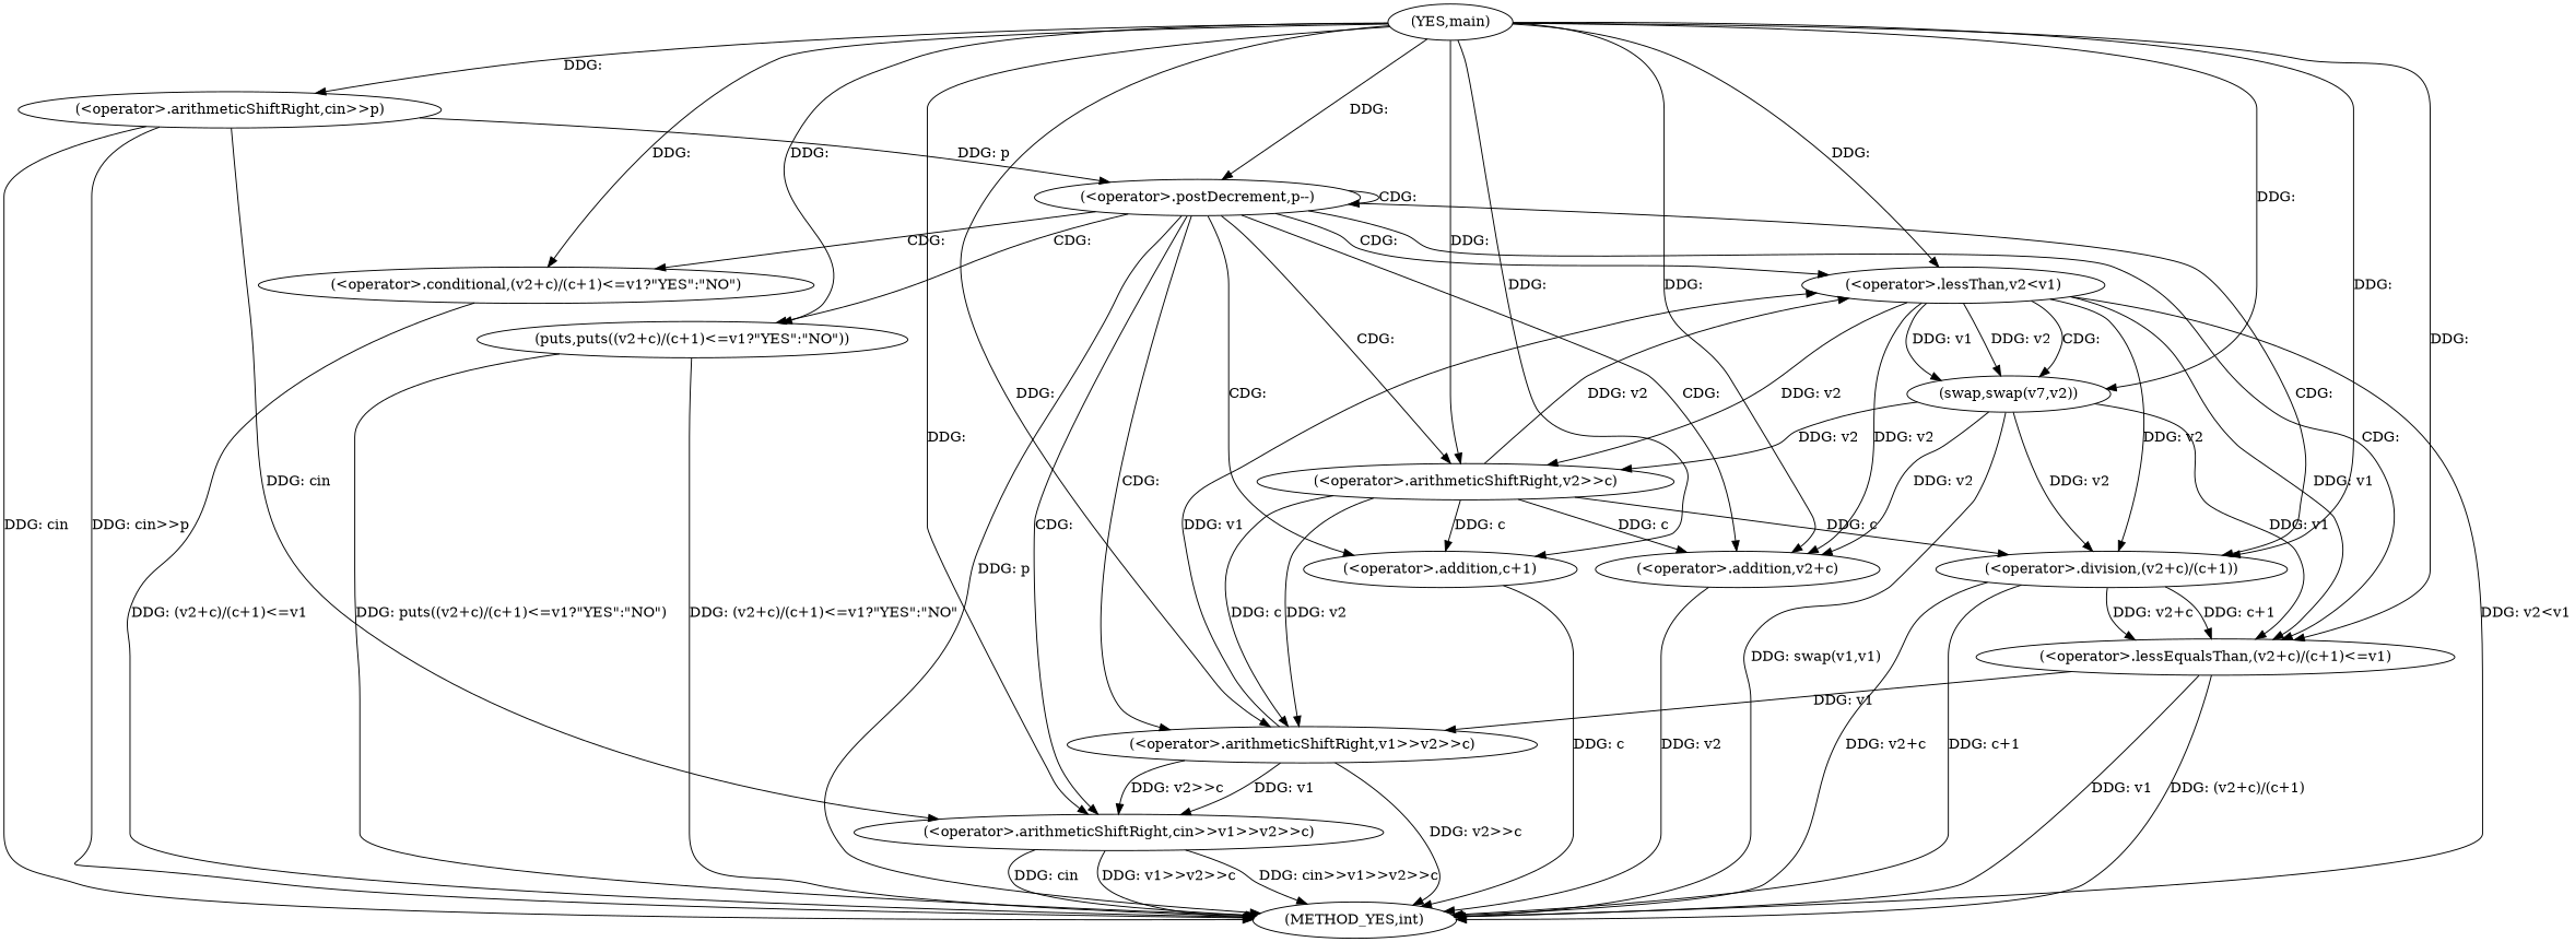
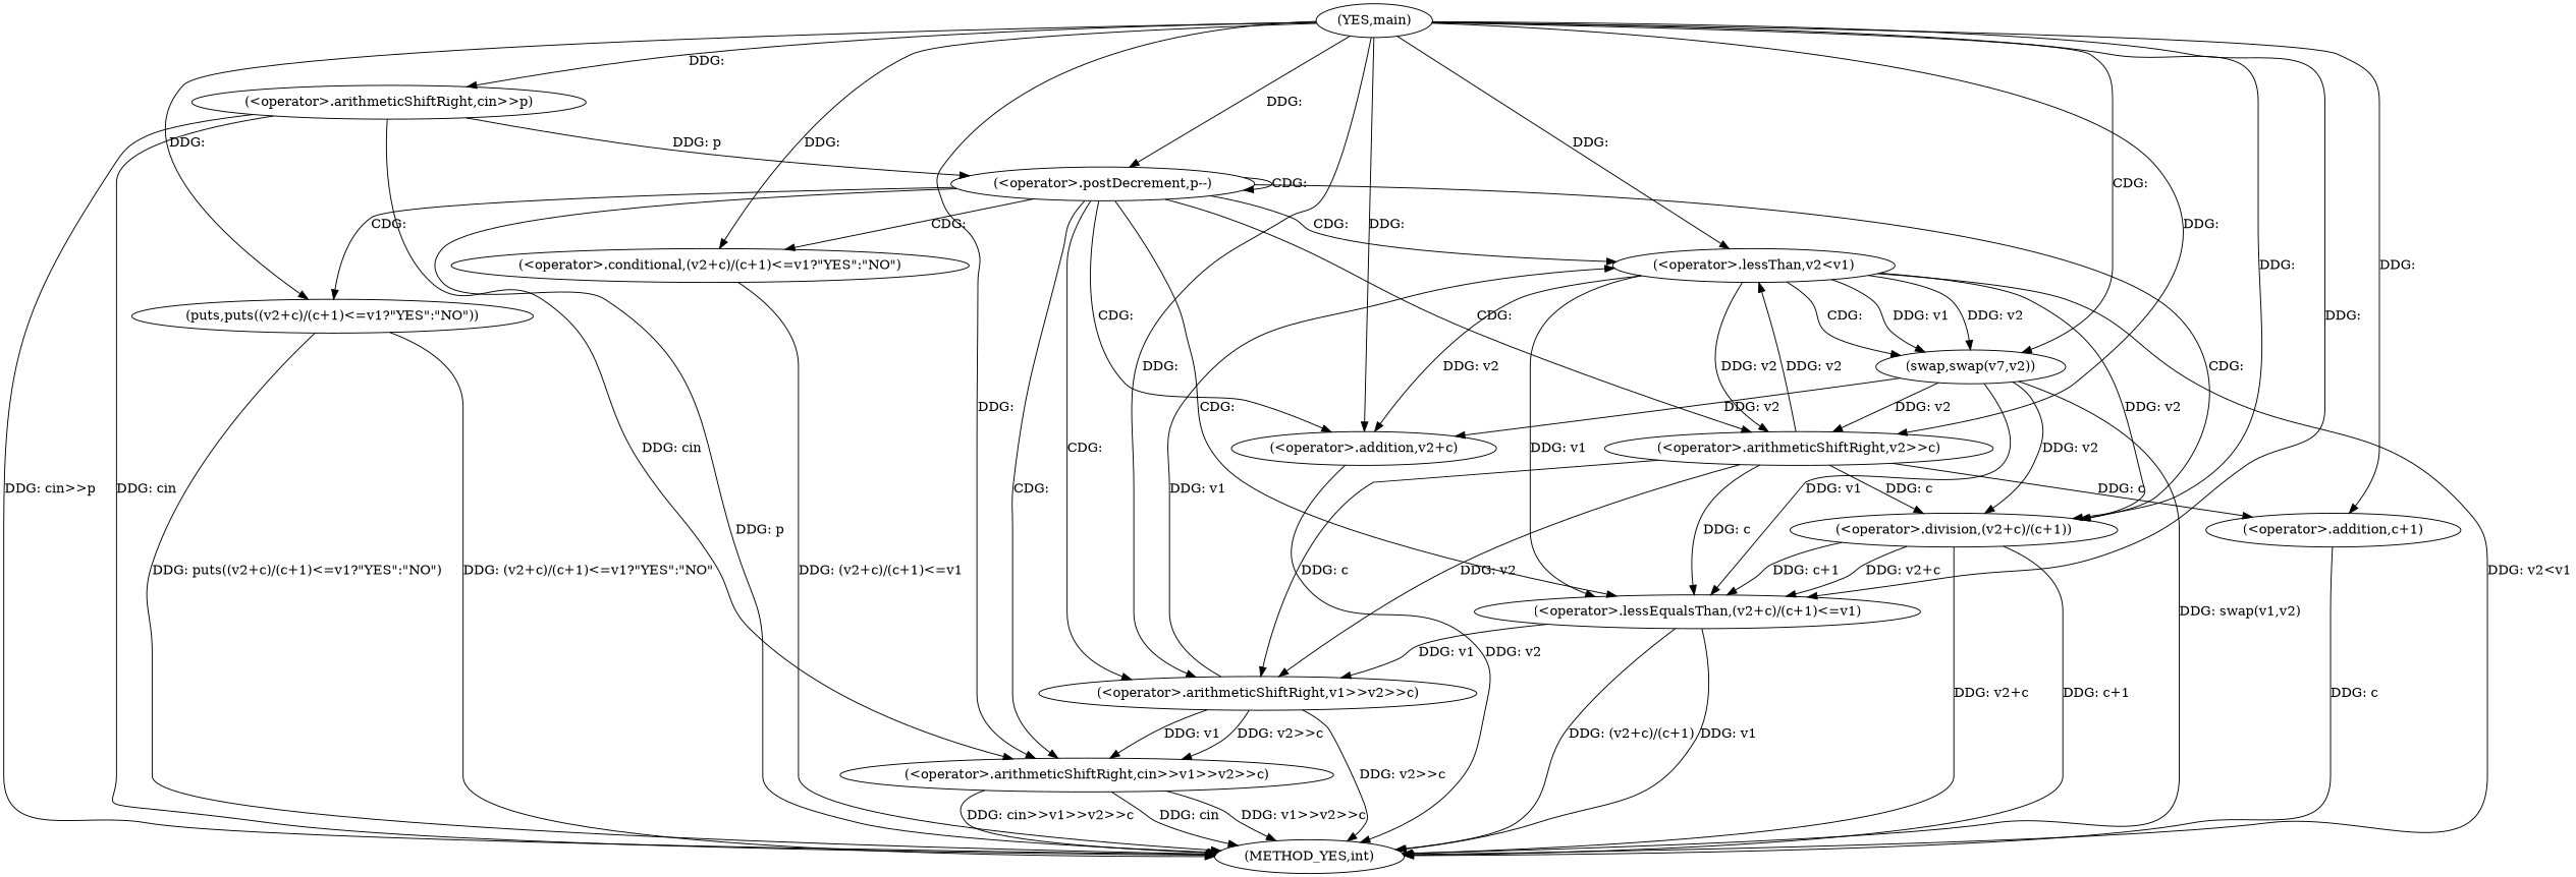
  digraph {
    n1 [label="(YES,main)"]
    n2 [label="(<operator>.arithmeticShiftRight,cin>>p)"]
    n3 [label="(<operator>.postDecrement,p--)"]
    n4 [label="(<operator>.arithmeticShiftRight,cin>>v1>>v2>>c)"]
    n5 [label="(puts,puts((v2+c)/(c+1)<=v1?\"YES\":\"NO\"))"]
    n6 [label="(<operator>.lessThan,v2<v1)"]
    n7 [label="(swap,swap(v7,v2))"]
    n8 [label="(<operator>.arithmeticShiftRight,v1>>v2>>c)"]
    n9 [label="(<operator>.conditional,(v2+c)/(c+1)<=v1?\"YES\":\"NO\")"]
    n10 [label="(<operator>.arithmeticShiftRight,v2>>c)"]
    n11 [label="(<operator>.lessEqualsThan,(v2+c)/(c+1)<=v1)"]
    n12 [label="(<operator>.division,(v2+c)/(c+1))"]
    n13 [label="(<operator>.addition,v2+c)"]
    n14 [label="(<operator>.addition,c+1)"]
    n15 [label="(METHOD_YES,int)"]
    n1 -> n2 [label="DDG: "]
    n1 -> n3 [label="DDG: "]
    n1 -> n4 [label="DDG: "]
    n1 -> n5 [label="DDG: "]
    n1 -> n6 [label="DDG: "]
-   n1 -> n7 [label="DDG: "]
+   n1 -> n7 [label="CDG: "]
    n1 -> n8 [label="DDG: "]
    n1 -> n9 [label="DDG: "]
    n1 -> n10 [label="DDG: "]
    n1 -> n11 [label="DDG: "]
    n1 -> n12 [label="DDG: "]
    n1 -> n13 [label="DDG: "]
    n1 -> n14 [label="DDG: "]
    n2 -> n3 [label="DDG: p"]
    n2 -> n4 [label="DDG: cin"]
    n2 -> n15 [label="DDG: cin"]
    n2 -> n15 [label="DDG: cin>>p"]
    n3 -> n3 [label="CDG: "]
    n3 -> n4 [label="CDG: "]
    n3 -> n5 [label="CDG: "]
    n3 -> n6 [label="CDG: "]
    n3 -> n8 [label="CDG: "]
    n3 -> n9 [label="CDG: "]
    n3 -> n10 [label="CDG: "]
    n3 -> n11 [label="CDG: "]
    n3 -> n12 [label="CDG: "]
    n3 -> n13 [label="CDG: "]
-   n3 -> n14 [label="CDG: "]
    n3 -> n15 [label="DDG: p"]
    n4 -> n15 [label="DDG: cin"]
    n4 -> n15 [label="DDG: v1>>v2>>c"]
    n4 -> n15 [label="DDG: cin>>v1>>v2>>c"]
    n5 -> n15 [label="DDG: (v2+c)/(c+1)<=v1?\"YES\":\"NO\""]
    n5 -> n15 [label="DDG: puts((v2+c)/(c+1)<=v1?\"YES\":\"NO\")"]
    n6 -> n7 [label="DDG: v1"]
    n6 -> n7 [label="DDG: v2"]
    n6 -> n7 [label="CDG: "]
    n6 -> n10 [label="DDG: v2"]
    n6 -> n11 [label="DDG: v1"]
    n6 -> n12 [label="DDG: v2"]
    n6 -> n13 [label="DDG: v2"]
    n6 -> n15 [label="DDG: v2<v1"]
    n7 -> n10 [label="DDG: v2"]
    n7 -> n11 [label="DDG: v1"]
    n7 -> n12 [label="DDG: v2"]
    n7 -> n13 [label="DDG: v2"]
-   n7 -> n15 [label="DDG: swap(v1,v1)"]
+   n7 -> n15 [label="DDG: swap(v1,v2)"]
    n8 -> n4 [label="DDG: v1"]
    n8 -> n4 [label="DDG: v2>>c"]
    n8 -> n6 [label="DDG: v1"]
    n8 -> n15 [label="DDG: v2>>c"]
    n9 -> n15 [label="DDG: (v2+c)/(c+1)<=v1"]
    n10 -> n6 [label="DDG: v2"]
    n10 -> n8 [label="DDG: c"]
    n10 -> n8 [label="DDG: v2"]
    n10 -> n12 [label="DDG: c"]
-   n10 -> n13 [label="DDG: c"]
+   n10 -> n11 [label="DDG: c"]
    n10 -> n14 [label="DDG: c"]
    n11 -> n8 [label="DDG: v1"]
    n11 -> n15 [label="DDG: (v2+c)/(c+1)"]
    n11 -> n15 [label="DDG: v1"]
    n12 -> n11 [label="DDG: v2+c"]
    n12 -> n11 [label="DDG: c+1"]
    n12 -> n15 [label="DDG: v2+c"]
    n12 -> n15 [label="DDG: c+1"]
    n13 -> n15 [label="DDG: v2"]
    n14 -> n15 [label="DDG: c"]
  }
